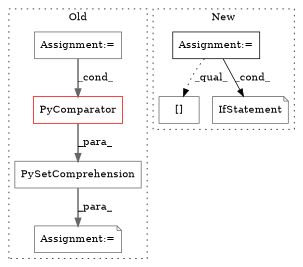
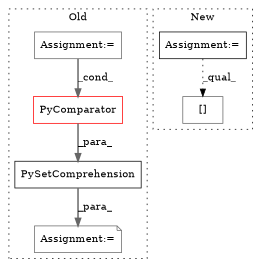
  digraph {
    node [a=7 color=gray40 l=23 s=9687 shape=box]
    edge [color=gray40 style=bold]
-   n1 [a=111 l=124 label=PySetComprehension s=9594]
+   n1 [a=111 color=black l=124 label=PySetComprehension s=9594]
    n2 [label="Assignment:="]
    n3 [a=113 color=red label=PyComparator]
    n4 [l=12 label="Assignment:=" s=9582 shape=note]
    n5 [a=2 l="12,1" label="[]" s="9311,9339"]
    n6 [color=black l=1 label="Assignment:=" s=8965]
-   n7 [a=25 l="8,2" label=IfStatement s="9226,9265" shape=note]
    subgraph cluster_1 {
      label=Old
      style=dotted
      n1
      n2
      n3
      n4
    }
    subgraph cluster_2 {
      label=New
      style=dotted
      n5
      n6
-     n7
    }
    n1 -> n4 [label=_para_]
    n2 -> n3 [label=_cond_]
    n3 -> n1 [label=_para_]
    n6 -> n5 [color=black label=_qual_ style=dotted]
-   n6 -> n7 [color=black label=_cond_ style=solid]
  }
